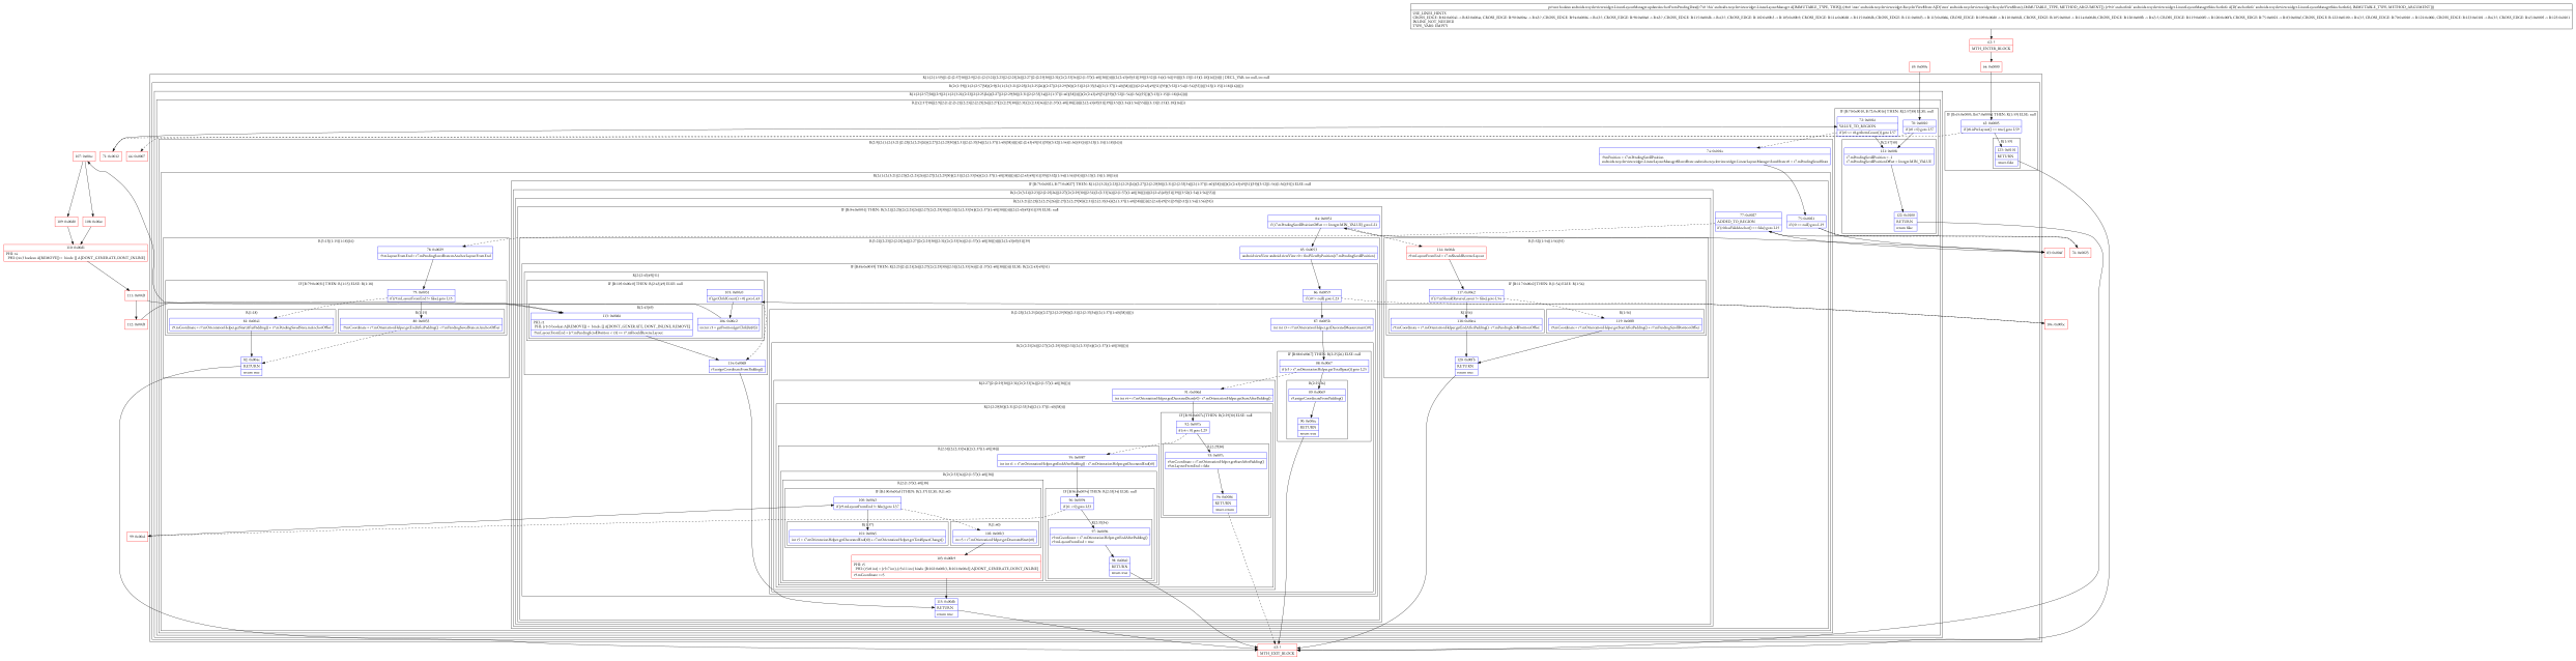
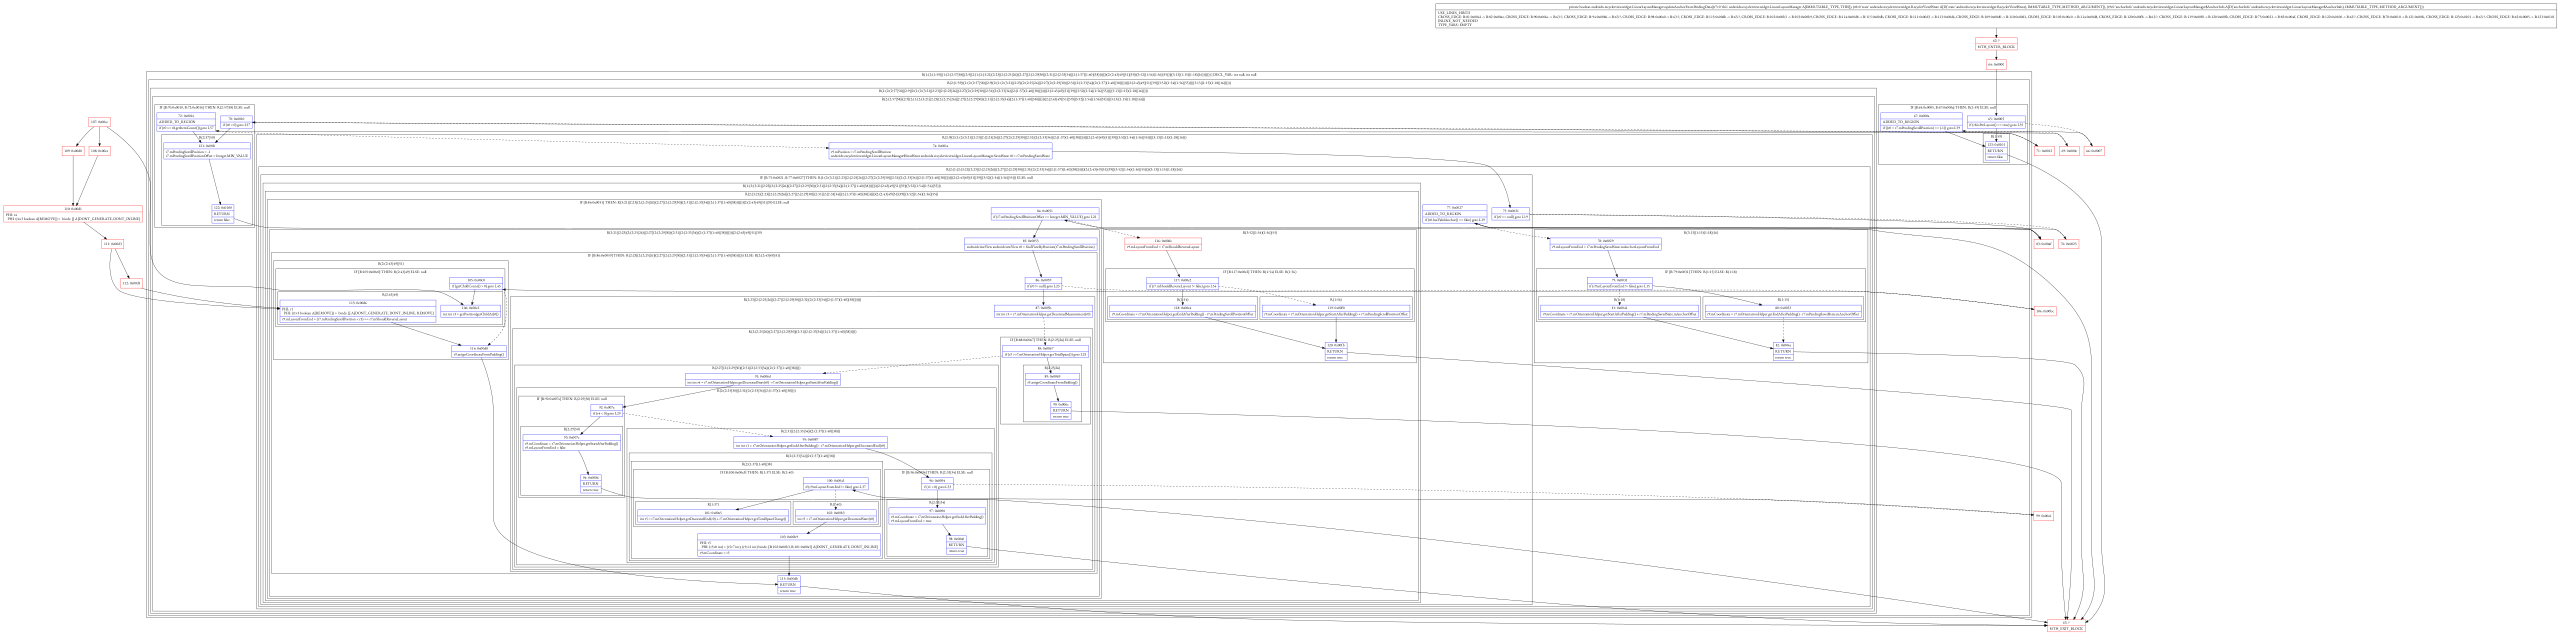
  digraph {
    fontname="EB Garamond"
    node [color=blue fontname="EB Garamond" shape=record]
    edge [fontname="EB Garamond"]
    n1 [label="{123\:\ 0x0101|RETURN\l|return false\l}"]
    n2 [label="{65\:\ 0x0005|if (r8.isPreLayout() == true) goto L59\l}"]
+   n3 [label="{67\:\ 0x000a|ADDED_TO_REGION\l|if ((r0 = r7.mPendingScrollPosition) == (\-1)) goto L59\l}"]
    n4 [label="{121\:\ 0x00fc|r7.mPendingScrollPosition = \-1\lr7.mPendingScrollPositionOffset = Integer.MIN_VALUE\l}"]
    n5 [label="{122\:\ 0x0100|RETURN\l|return false\l}"]
    n6 [label="{70\:\ 0x0010|if (r0 \< 0) goto L57\l}"]
-   n7 [label="{72\:\ 0x0016|VALUE_TO_REGION\l|if (r0 \>= r8.getItemCount()) goto L57\l}"]
+   n7 [label="{72\:\ 0x0016|ADDED_TO_REGION\l|if (r0 \>= r8.getItemCount()) goto L57\l}"]
    n8 [label="{89\:\ 0x0069|r9.assignCoordinateFromPadding()\l}"]
    n9 [label="{90\:\ 0x006c|RETURN\l|return true\l}"]
    n10 [label="{88\:\ 0x0067|if (r3 \> r7.mOrientationHelper.getTotalSpace()) goto L25\l}"]
    n11 [label="{93\:\ 0x007c|r9.mCoordinate = r7.mOrientationHelper.getStartAfterPadding()\lr9.mLayoutFromEnd = false\l}"]
-   n12 [label="{94\:\ 0x0086|RETURN\l|return return\l}"]
+   n12 [label="{94\:\ 0x0086|RETURN\l|return true\l}"]
    n13 [label="{92\:\ 0x007a|if (r4 \< 0) goto L29\l}"]
    n14 [label="{97\:\ 0x0096|r9.mCoordinate = r7.mOrientationHelper.getEndAfterPadding()\lr9.mLayoutFromEnd = true\l}"]
    n15 [label="{98\:\ 0x00a0|RETURN\l|return true\l}"]
    n16 [label="{96\:\ 0x0094|if (r1 \< 0) goto L33\l}"]
    n17 [label="{101\:\ 0x00a5|int r5 = r7.mOrientationHelper.getDecoratedEnd(r0) + r7.mOrientationHelper.getTotalSpaceChange()\l}"]
    n18 [label="{102\:\ 0x00b3|int r5 = r7.mOrientationHelper.getDecoratedStart(r0)\l}"]
    n19 [label="{100\:\ 0x00a3|if (r9.mLayoutFromEnd != false) goto L37\l}"]
-   n20 [color=red label="{103\:\ 0x00b9|PHI: r5 \l  PHI: (r5v8 int) = (r5v7 int), (r5v11 int) binds: [B:102:0x00b3, B:101:0x00a5] A[DONT_GENERATE, DONT_INLINE]\l|r9.mCoordinate = r5\l}"]
+   n20 [label="{103\:\ 0x00b9|PHI: r5 \l  PHI: (r5v8 int) = (r5v7 int), (r5v11 int) binds: [B:102:0x00b3, B:101:0x00a5] A[DONT_GENERATE, DONT_INLINE]\l|r9.mCoordinate = r5\l}"]
    n21 [label="{95\:\ 0x0087|int int r1 = r7.mOrientationHelper.getEndAfterPadding() \- r7.mOrientationHelper.getDecoratedEnd(r0)\l}"]
    n22 [label="{91\:\ 0x006d|int int r4 = r7.mOrientationHelper.getDecoratedStart(r0) \- r7.mOrientationHelper.getStartAfterPadding()\l}"]
    n23 [label="{87\:\ 0x005b|int int r3 = r7.mOrientationHelper.getDecoratedMeasurement(r0)\l}"]
    n24 [label="{106\:\ 0x00c2|int int r3 = getPosition(getChildAt(0))\l}"]
    n25 [label="{113\:\ 0x00d6|PHI: r1 \l  PHI: (r1v3 boolean A[REMOVE]) =  binds: [] A[DONT_GENERATE, DONT_INLINE, REMOVE]\l|r9.mLayoutFromEnd = (r7.mPendingScrollPosition \< r3) == r7.mShouldReverseLayout\l}"]
    n26 [label="{105\:\ 0x00c0|if (getChildCount() \> 0) goto L43\l}"]
    n27 [label="{114\:\ 0x00d8|r9.assignCoordinateFromPadding()\l}"]
    n28 [label="{86\:\ 0x0059|if (r0 != null) goto L23\l}"]
    n29 [label="{85\:\ 0x0053|android.view.View android.view.View r0 = findViewByPosition(r7.mPendingScrollPosition)\l}"]
    n30 [label="{115\:\ 0x00db|RETURN\l|return true\l}"]
    n31 [label="{84\:\ 0x0051|if (r7.mPendingScrollPositionOffset == Integer.MIN_VALUE) goto L21\l}"]
    n32 [label="{118\:\ 0x00e4|r9.mCoordinate = r7.mOrientationHelper.getEndAfterPadding() \- r7.mPendingScrollPositionOffset\l}"]
    n33 [label="{119\:\ 0x00f0|r9.mCoordinate = r7.mOrientationHelper.getStartAfterPadding() + r7.mPendingScrollPositionOffset\l}"]
    n34 [label="{117\:\ 0x00e2|if (r7.mShouldReverseLayout != false) goto L54\l}"]
    n35 [color=red label="{116\:\ 0x00dc|r9.mLayoutFromEnd = r7.mShouldReverseLayout\l}"]
    n36 [label="{120\:\ 0x00fb|RETURN\l|return true\l}"]
    n37 [label="{75\:\ 0x0021|if (r0 == null) goto L19\l}"]
    n38 [label="{77\:\ 0x0027|ADDED_TO_REGION\l|if (r0.hasValidAnchor() == false) goto L19\l}"]
    n39 [label="{81\:\ 0x0041|r9.mCoordinate = r7.mOrientationHelper.getStartAfterPadding() + r7.mPendingSavedState.mAnchorOffset\l}"]
    n40 [label="{80\:\ 0x0033|r9.mCoordinate = r7.mOrientationHelper.getEndAfterPadding() \- r7.mPendingSavedState.mAnchorOffset\l}"]
    n41 [label="{79\:\ 0x0031|if (r9.mLayoutFromEnd != false) goto L15\l}"]
    n42 [label="{78\:\ 0x0029|r9.mLayoutFromEnd = r7.mPendingSavedState.mAnchorLayoutFromEnd\l}"]
    n43 [label="{82\:\ 0x004e|RETURN\l|return true\l}"]
    n44 [label="{74\:\ 0x001a|r9.mPosition = r7.mPendingScrollPosition\landroidx.recyclerview.widget.LinearLayoutManager$SavedState androidx.recyclerview.widget.LinearLayoutManager.SavedState r0 = r7.mPendingSavedState\l}"]
    n45 [color=red label="{63\:\ ?|MTH_EXIT_BLOCK\l}"]
    n46 [color=red label="{66\:\ 0x0007}"]
    n47 [color=red label="{69\:\ 0x000e}"]
    n48 [color=red label="{71\:\ 0x0012}"]
    n49 [color=red label="{99\:\ 0x00a1}"]
    n50 [color=red label="{107\:\ 0x00cc}"]
    n51 [color=red label="{104\:\ 0x00bc}"]
    n52 [color=red label="{76\:\ 0x0023}"]
    n53 [color=red label="{83\:\ 0x004f}"]
    n54 [color=red label="{108\:\ 0x00ce}"]
    n55 [color=red label="{109\:\ 0x00d0}"]
    n56 [color=red label="{62\:\ ?|MTH_ENTER_BLOCK\l}"]
    n57 [color=red label="{64\:\ 0x0000}"]
    n58 [color=red label="{110\:\ 0x00d1|PHI: r4 \l  PHI: (r4v3 boolean A[REMOVE]) =  binds: [] A[DONT_GENERATE, DONT_INLINE]\l}"]
    n59 [color=red label="{111\:\ 0x00d3}"]
    n60 [color=red label="{112\:\ 0x00d5}"]
    n61 [label="{private boolean androidx.recyclerview.widget.LinearLayoutManager.updateAnchorFromPendingData((r7v0 'this' androidx.recyclerview.widget.LinearLayoutManager A[IMMUTABLE_TYPE, THIS]), (r8v0 'state' androidx.recyclerview.widget.RecyclerView$State A[D('state' androidx.recyclerview.widget.RecyclerView$State), IMMUTABLE_TYPE, METHOD_ARGUMENT]), (r9v0 'anchorInfo' androidx.recyclerview.widget.LinearLayoutManager$AnchorInfo A[D('anchorInfo' androidx.recyclerview.widget.LinearLayoutManager$AnchorInfo), IMMUTABLE_TYPE, METHOD_ARGUMENT]))  | USE_LINES_HINTS\lCROSS_EDGE: B:81:0x0041 \-\> B:82:0x004e, CROSS_EDGE: B:90:0x006c \-\> B:63:?, CROSS_EDGE: B:94:0x0086 \-\> B:63:?, CROSS_EDGE: B:98:0x00a0 \-\> B:63:?, CROSS_EDGE: B:115:0x00db \-\> B:63:?, CROSS_EDGE: B:102:0x00b3 \-\> B:103:0x00b9, CROSS_EDGE: B:114:0x00d8 \-\> B:115:0x00db, CROSS_EDGE: B:111:0x00d3 \-\> B:113:0x00d6, CROSS_EDGE: B:109:0x00d0 \-\> B:110:0x00d1, CROSS_EDGE: B:105:0x00c0 \-\> B:114:0x00d8, CROSS_EDGE: B:120:0x00fb \-\> B:63:?, CROSS_EDGE: B:119:0x00f0 \-\> B:120:0x00fb, CROSS_EDGE: B:75:0x0021 \-\> B:83:0x004f, CROSS_EDGE: B:122:0x0100 \-\> B:63:?, CROSS_EDGE: B:70:0x0010 \-\> B:121:0x00fc, CROSS_EDGE: B:123:0x0101 \-\> B:63:?, CROSS_EDGE: B:65:0x0005 \-\> B:123:0x0101\lINLINE_NOT_NEEDED\lTYPE_VARS: EMPTY\l}" color=""]
    subgraph cluster_1 {
      label="R(1:(2:(1:59)|(1:(2:(2:57|58)|(2:9|(2:(1:(2:(3:21|(2:23|(2:(2:25|26)|(2:27|(2:(2:29|30)|(2:31|(2:(2:33|34)|(2:(1:37)(1:40)|38)))))))(2:(2:43|49)|51)|39)|(3:52|(1:54)(1:56)|55)))|(3:13|(1:15)(1:18)|16))))))) | DECL_VAR: int null, int null\l"
      subgraph cluster_2 {
        label="R(2:(1:59)|(1:(2:(2:57|58)|(2:9|(2:(1:(2:(3:21|(2:23|(2:(2:25|26)|(2:27|(2:(2:29|30)|(2:31|(2:(2:33|34)|(2:(1:37)(1:40)|38)))))))(2:(2:43|49)|51)|39)|(3:52|(1:54)(1:56)|55)))|(3:13|(1:15)(1:18)|16))))))"
        subgraph cluster_3 {
          label="IF [B:65:0x0005, B:67:0x000a] THEN: R(1:59) ELSE: null"
          n2
+         n3
          subgraph cluster_4 {
            label="R(1:59)"
            n1
          }
        }
        subgraph cluster_5 {
          label="R(1:(2:(2:57|58)|(2:9|(2:(1:(2:(3:21|(2:23|(2:(2:25|26)|(2:27|(2:(2:29|30)|(2:31|(2:(2:33|34)|(2:(1:37)(1:40)|38)))))))(2:(2:43|49)|51)|39)|(3:52|(1:54)(1:56)|55)))|(3:13|(1:15)(1:18)|16)))))"
          subgraph cluster_6 {
            label="R(2:(2:57|58)|(2:9|(2:(1:(2:(3:21|(2:23|(2:(2:25|26)|(2:27|(2:(2:29|30)|(2:31|(2:(2:33|34)|(2:(1:37)(1:40)|38)))))))(2:(2:43|49)|51)|39)|(3:52|(1:54)(1:56)|55)))|(3:13|(1:15)(1:18)|16))))"
            subgraph cluster_7 {
              label="IF [B:70:0x0010, B:72:0x0016] THEN: R(2:57|58) ELSE: null"
              n6
              n7
              subgraph cluster_8 {
                label="R(2:57|58)"
                n4
                n5
              }
            }
            subgraph cluster_9 {
              label="R(2:9|(2:(1:(2:(3:21|(2:23|(2:(2:25|26)|(2:27|(2:(2:29|30)|(2:31|(2:(2:33|34)|(2:(1:37)(1:40)|38)))))))(2:(2:43|49)|51)|39)|(3:52|(1:54)(1:56)|55)))|(3:13|(1:15)(1:18)|16)))"
              n44
              subgraph cluster_10 {
                label="R(2:(1:(2:(3:21|(2:23|(2:(2:25|26)|(2:27|(2:(2:29|30)|(2:31|(2:(2:33|34)|(2:(1:37)(1:40)|38)))))))(2:(2:43|49)|51)|39)|(3:52|(1:54)(1:56)|55)))|(3:13|(1:15)(1:18)|16))"
                subgraph cluster_11 {
                  label="IF [B:75:0x0021, B:77:0x0027] THEN: R(1:(2:(3:21|(2:23|(2:(2:25|26)|(2:27|(2:(2:29|30)|(2:31|(2:(2:33|34)|(2:(1:37)(1:40)|38)))))))(2:(2:43|49)|51)|39)|(3:52|(1:54)(1:56)|55))) ELSE: null"
                  n37
                  n38
                  subgraph cluster_12 {
                    label="R(1:(2:(3:21|(2:23|(2:(2:25|26)|(2:27|(2:(2:29|30)|(2:31|(2:(2:33|34)|(2:(1:37)(1:40)|38)))))))(2:(2:43|49)|51)|39)|(3:52|(1:54)(1:56)|55)))"
                    subgraph cluster_13 {
                      label="R(2:(3:21|(2:23|(2:(2:25|26)|(2:27|(2:(2:29|30)|(2:31|(2:(2:33|34)|(2:(1:37)(1:40)|38)))))))(2:(2:43|49)|51)|39)|(3:52|(1:54)(1:56)|55))"
                      subgraph cluster_14 {
                        label="IF [B:84:0x0051] THEN: R(3:21|(2:23|(2:(2:25|26)|(2:27|(2:(2:29|30)|(2:31|(2:(2:33|34)|(2:(1:37)(1:40)|38)))))))(2:(2:43|49)|51)|39) ELSE: null"
                        n31
                        subgraph cluster_15 {
                          label="R(3:21|(2:23|(2:(2:25|26)|(2:27|(2:(2:29|30)|(2:31|(2:(2:33|34)|(2:(1:37)(1:40)|38)))))))(2:(2:43|49)|51)|39)"
                          n29
                          n30
                          subgraph cluster_16 {
                            label="IF [B:86:0x0059] THEN: R(2:23|(2:(2:25|26)|(2:27|(2:(2:29|30)|(2:31|(2:(2:33|34)|(2:(1:37)(1:40)|38))))))) ELSE: R(2:(2:43|49)|51)"
                            n28
                            subgraph cluster_17 {
                              label="R(2:23|(2:(2:25|26)|(2:27|(2:(2:29|30)|(2:31|(2:(2:33|34)|(2:(1:37)(1:40)|38)))))))"
                              n23
                              subgraph cluster_18 {
                                label="R(2:(2:25|26)|(2:27|(2:(2:29|30)|(2:31|(2:(2:33|34)|(2:(1:37)(1:40)|38))))))"
                                subgraph cluster_19 {
                                  label="IF [B:88:0x0067] THEN: R(2:25|26) ELSE: null"
                                  n10
                                  subgraph cluster_20 {
                                    label="R(2:25|26)"
                                    n8
                                    n9
                                  }
                                }
                                subgraph cluster_21 {
                                  label="R(2:27|(2:(2:29|30)|(2:31|(2:(2:33|34)|(2:(1:37)(1:40)|38)))))"
                                  n22
                                  subgraph cluster_22 {
                                    label="R(2:(2:29|30)|(2:31|(2:(2:33|34)|(2:(1:37)(1:40)|38))))"
                                    subgraph cluster_23 {
                                      label="IF [B:92:0x007a] THEN: R(2:29|30) ELSE: null"
                                      n13
                                      subgraph cluster_24 {
                                        label="R(2:29|30)"
                                        n11
                                        n12
                                      }
                                    }
                                    subgraph cluster_25 {
                                      label="R(2:31|(2:(2:33|34)|(2:(1:37)(1:40)|38)))"
                                      n21
                                      subgraph cluster_26 {
                                        label="R(2:(2:33|34)|(2:(1:37)(1:40)|38))"
                                        subgraph cluster_27 {
                                          label="IF [B:96:0x0094] THEN: R(2:33|34) ELSE: null"
                                          n16
                                          subgraph cluster_28 {
                                            label="R(2:33|34)"
                                            n14
                                            n15
                                          }
                                        }
                                        subgraph cluster_29 {
                                          label="R(2:(1:37)(1:40)|38)"
                                          n20
                                          subgraph cluster_30 {
                                            label="IF [B:100:0x00a3] THEN: R(1:37) ELSE: R(1:40)"
                                            n19
                                            subgraph cluster_31 {
                                              label="R(1:37)"
                                              n17
                                            }
                                            subgraph cluster_32 {
                                              label="R(1:40)"
                                              n18
                                            }
                                          }
                                        }
                                      }
                                    }
                                  }
                                }
                              }
                            }
                            subgraph cluster_33 {
                              label="R(2:(2:43|49)|51)"
                              n27
                              subgraph cluster_34 {
                                label="IF [B:105:0x00c0] THEN: R(2:43|49) ELSE: null"
                                n26
                                subgraph cluster_35 {
                                  label="R(2:43|49)"
                                  n24
                                  n25
                                }
                              }
                            }
                          }
                        }
                      }
                      subgraph cluster_36 {
                        label="R(3:52|(1:54)(1:56)|55)"
                        n35
                        n36
                        subgraph cluster_37 {
                          label="IF [B:117:0x00e2] THEN: R(1:54) ELSE: R(1:56)"
                          n34
                          subgraph cluster_38 {
                            label="R(1:54)"
                            n32
                          }
                          subgraph cluster_39 {
                            label="R(1:56)"
                            n33
                          }
                        }
                      }
                    }
                  }
                }
                subgraph cluster_40 {
                  label="R(3:13|(1:15)(1:18)|16)"
                  n42
                  n43
                  subgraph cluster_41 {
                    label="IF [B:79:0x0031] THEN: R(1:15) ELSE: R(1:18)"
                    n41
                    subgraph cluster_42 {
                      label="R(1:18)"
                      n39
                    }
                    subgraph cluster_43 {
                      label="R(1:15)"
                      n40
                    }
                  }
                }
              }
            }
          }
        }
      }
    }
    n1 -> n45
    n2 -> n1
    n2 -> n46 [style=dashed]
+   n3 -> n1
+   n3 -> n47 [style=dashed]
    n4 -> n5
    n5 -> n45
    n6 -> n4
    n6 -> n48 [style=dashed]
    n7 -> n4
    n7 -> n44 [style=dashed]
    n8 -> n9
    n9 -> n45
    n10 -> n8
    n10 -> n22 [style=dashed]
    n11 -> n12
-   n12 -> n45 [style=dashed]
+   n12 -> n45
    n13 -> n11
    n13 -> n21 [style=dashed]
    n14 -> n15
    n15 -> n45
    n16 -> n14
    n16 -> n49 [style=dashed]
    n18 -> n20
    n19 -> n17
    n19 -> n18 [style=dashed]
    n20 -> n30
    n21 -> n16
    n22 -> n13
-   n23 -> n10
-   n24 -> n50
+   n23 -> n10 [style=dashed]
+   n50 -> n24
    n25 -> n27
    n26 -> n24
    n26 -> n27 [style=dashed]
    n27 -> n30
    n28 -> n23
    n28 -> n51 [style=dashed]
    n29 -> n28
    n30 -> n45
    n31 -> n29
    n31 -> n35 [style=dashed]
    n32 -> n36
    n33 -> n36
    n34 -> n32
    n34 -> n33 [style=dashed]
    n35 -> n34
    n36 -> n45
    n37 -> n52 [style=dashed]
    n37 -> n53
    n38 -> n42 [style=dashed]
    n38 -> n53
    n39 -> n43
    n40 -> n43 [style=dashed]
    n41 -> n39 [style=dashed]
    n41 -> n40
    n42 -> n41
    n43 -> n45
    n44 -> n37
+   n46 -> n3
    n47 -> n6
    n48 -> n7
    n49 -> n19
    n50 -> n54
    n50 -> n55
    n51 -> n26
    n52 -> n38
    n53 -> n31
    n54 -> n58
    n55 -> n58
    n56 -> n57
    n57 -> n2
    n58 -> n59
    n59 -> n25
    n59 -> n60
    n60 -> n25
    n61 -> n56
  }
